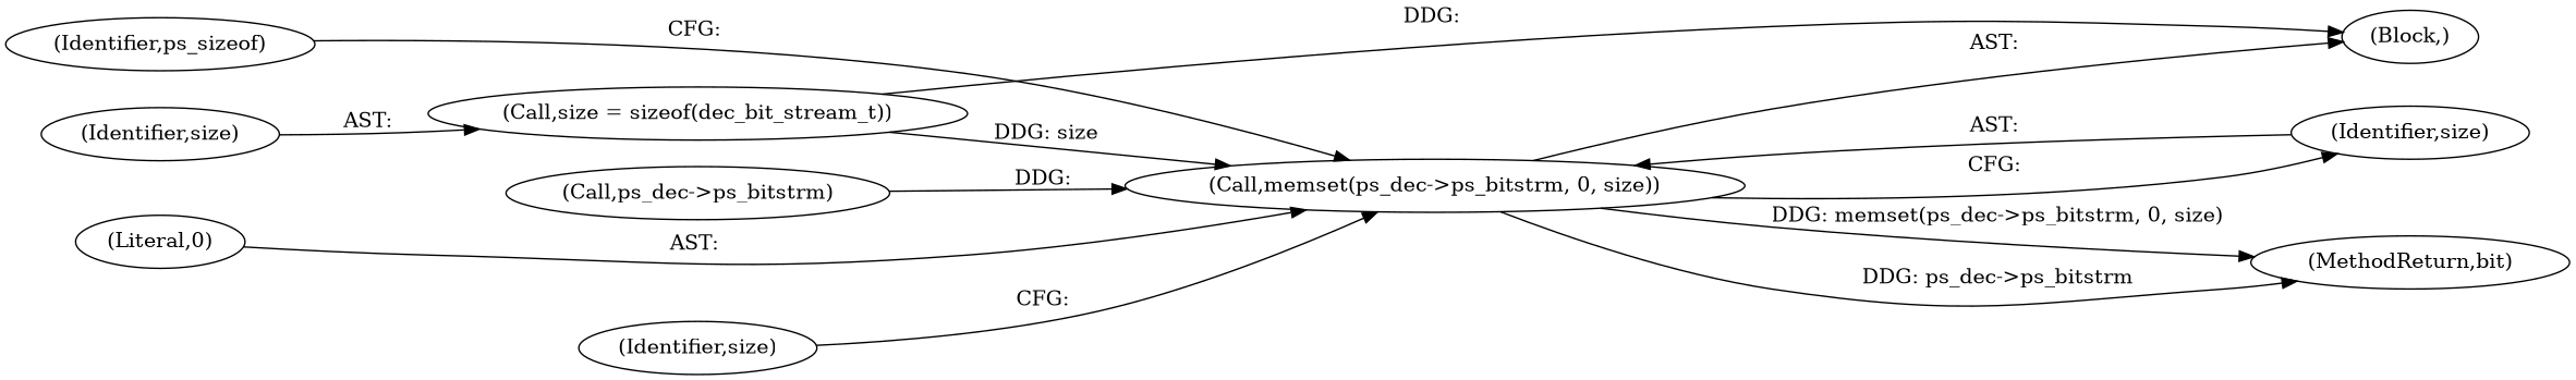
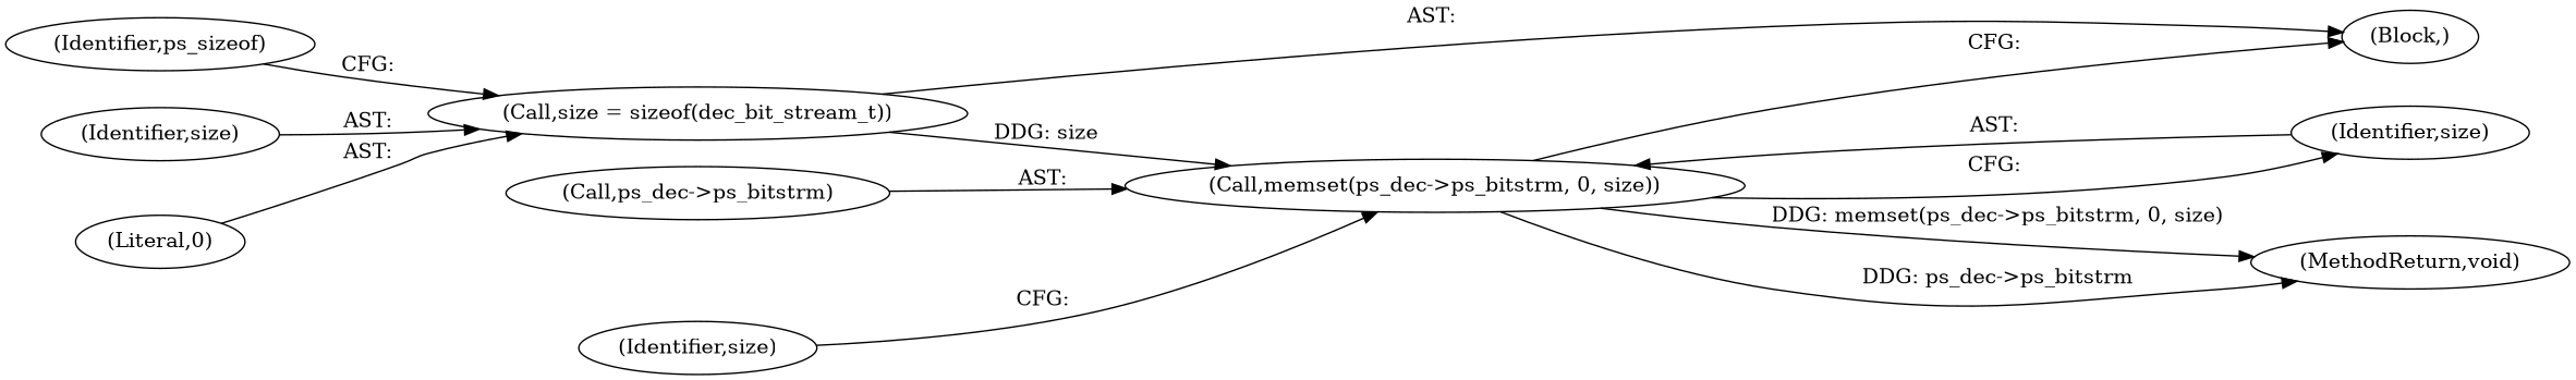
  digraph {
    rankdir=LR
    n1 [label="(Call,memset(ps_dec->ps_bitstrm, 0, size))"]
    n2 [label="(Block,)"]
-   n3 [label="(MethodReturn,bit)"]
+   n3 [label="(MethodReturn,void)"]
    n4 [label="(Identifier,size)"]
    n5 [label="(Call,size = sizeof(dec_bit_stream_t))"]
    n6 [label="(Identifier,size)"]
    n7 [label="(Call,ps_dec->ps_bitstrm)"]
    n8 [label="(Identifier,ps_sizeof)"]
    n9 [label="(Literal,0)"]
    n10 [label="(Identifier,size)"]
-   n1 -> n2 [label="AST: "]
+   n1 -> n2 [label="CFG: "]
    n1 -> n3 [label="DDG: ps_dec->ps_bitstrm"]
    n1 -> n3 [label="DDG: memset(ps_dec->ps_bitstrm, 0, size)"]
    n1 -> n4 [label="CFG: "]
    n4 -> n1 [label="AST: "]
    n5 -> n1 [label="DDG: size"]
-   n5 -> n2 [label="DDG: "]
+   n5 -> n2 [label="AST: "]
    n6 -> n1 [label="CFG: "]
-   n7 -> n1 [label="DDG: "]
-   n8 -> n1 [label="CFG: "]
-   n9 -> n1 [label="AST: "]
+   n7 -> n1 [label="AST: "]
+   n8 -> n5 [label="CFG: "]
+   n9 -> n5 [label="AST: "]
    n10 -> n5 [label="AST: "]
  }
